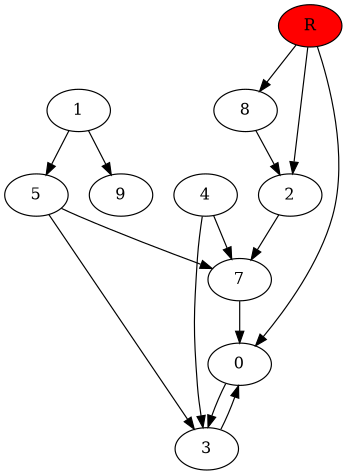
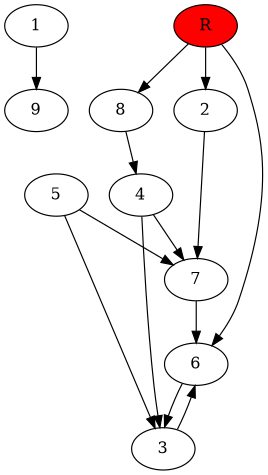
  digraph {
    1
    5
    9
    7
    3
    2
-   6 [label=0]
+   6
    4
    8
    R [fillcolor="#ff0000" style=filled]
-   1 -> 5
    1 -> 9
    5 -> 7
    5 -> 3
    7 -> 6
    3 -> 6
    2 -> 7
    6 -> 3
    4 -> 7
    4 -> 3
-   8 -> 2
+   8 -> 4
    R -> 2
    R -> 6
    R -> 8
  }
